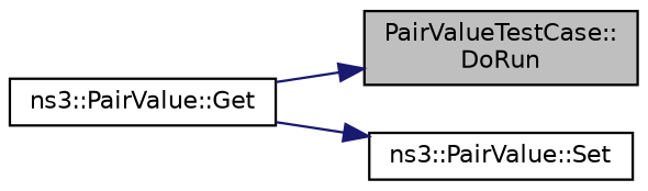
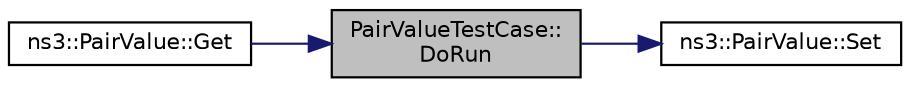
  digraph {
    rankdir=LR
    node [color=black fillcolor=white fontname=Helvetica fontsize=10 shape=record style=filled]
    edge [color=midnightblue fontname=Helvetica fontsize=10 labelfontname=Helvetica labelfontsize=10 style=solid]
    n1 [fillcolor=grey75 fontcolor=black height=0.2 label="PairValueTestCase::\lDoRun" width=0.4]
    n2 [height=0.2 label="ns3::PairValue::Set" width=0.4]
    n3 [height=0.2 label="ns3::PairValue::Get" width=0.4]
-   n3 -> n2
+   n1 -> n2
    n3 -> n1
  }
